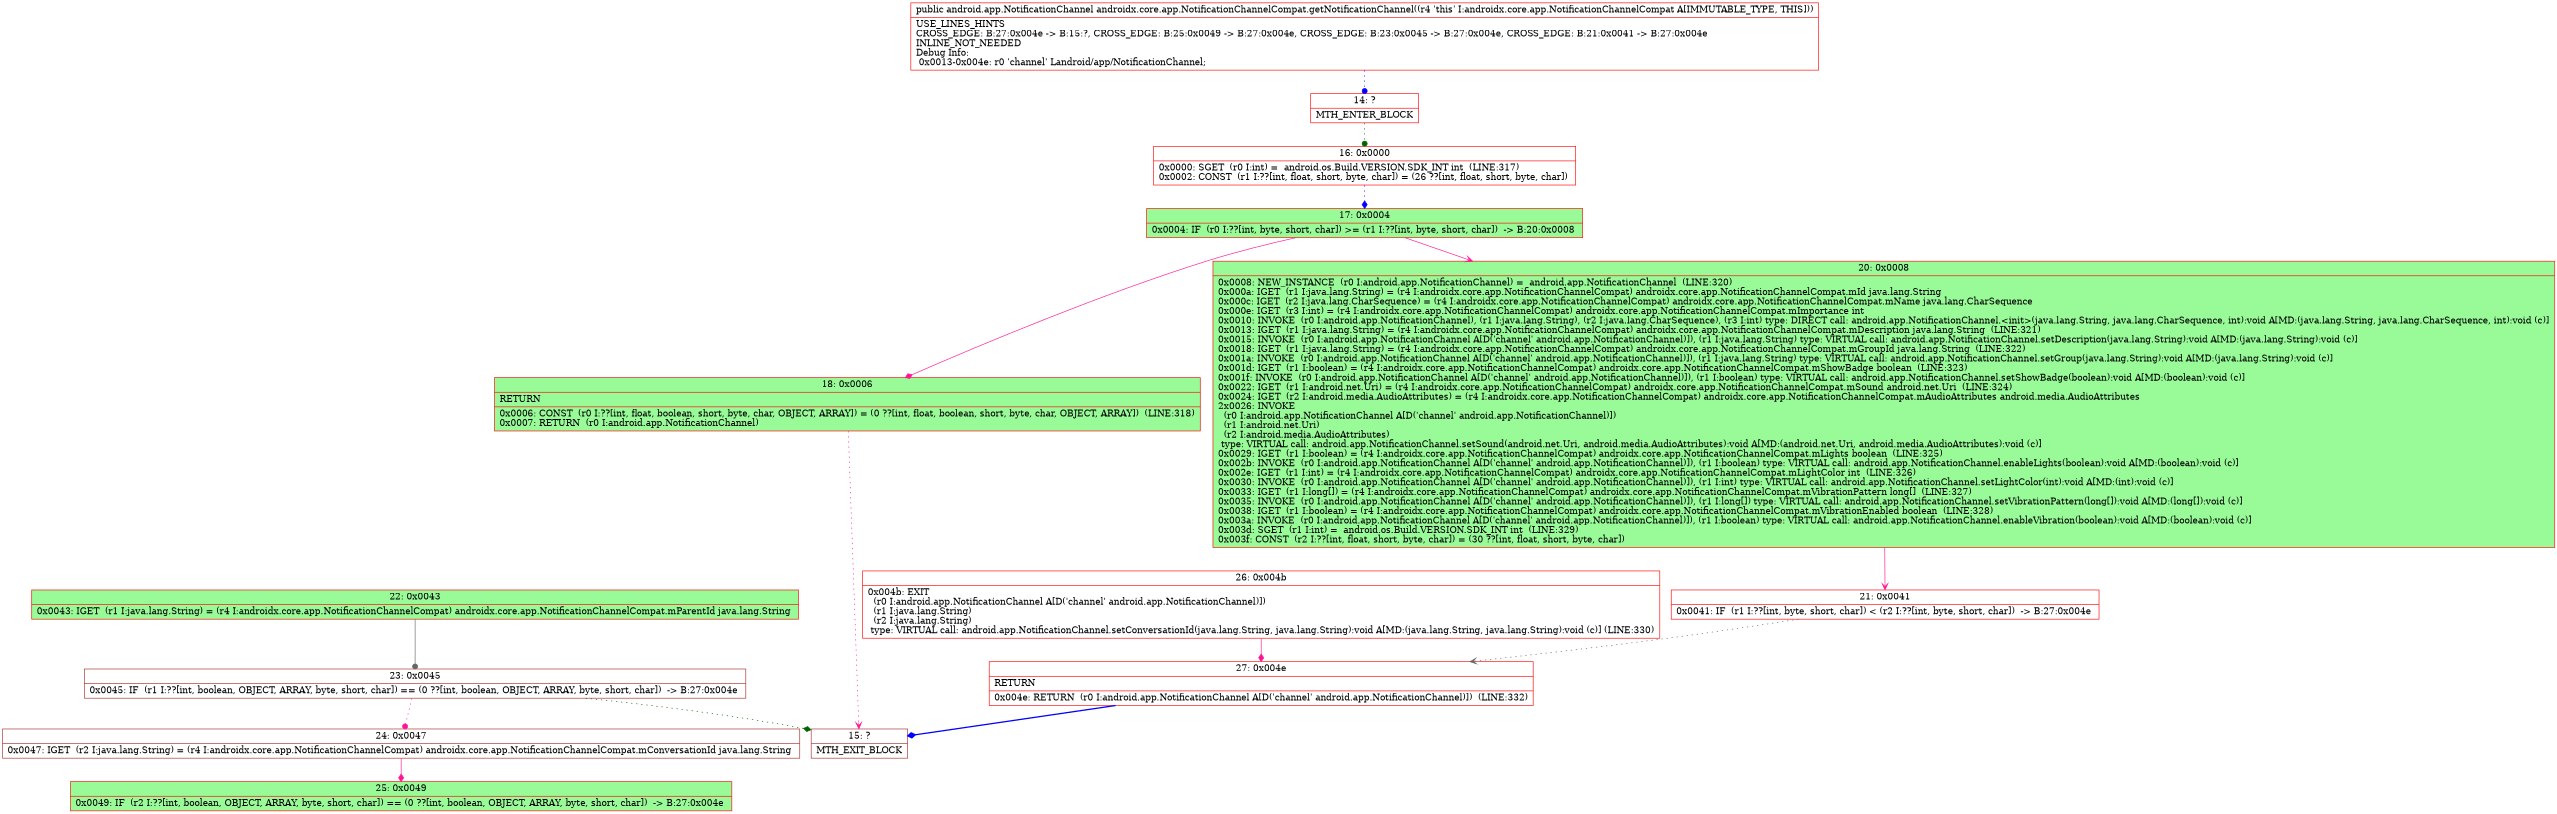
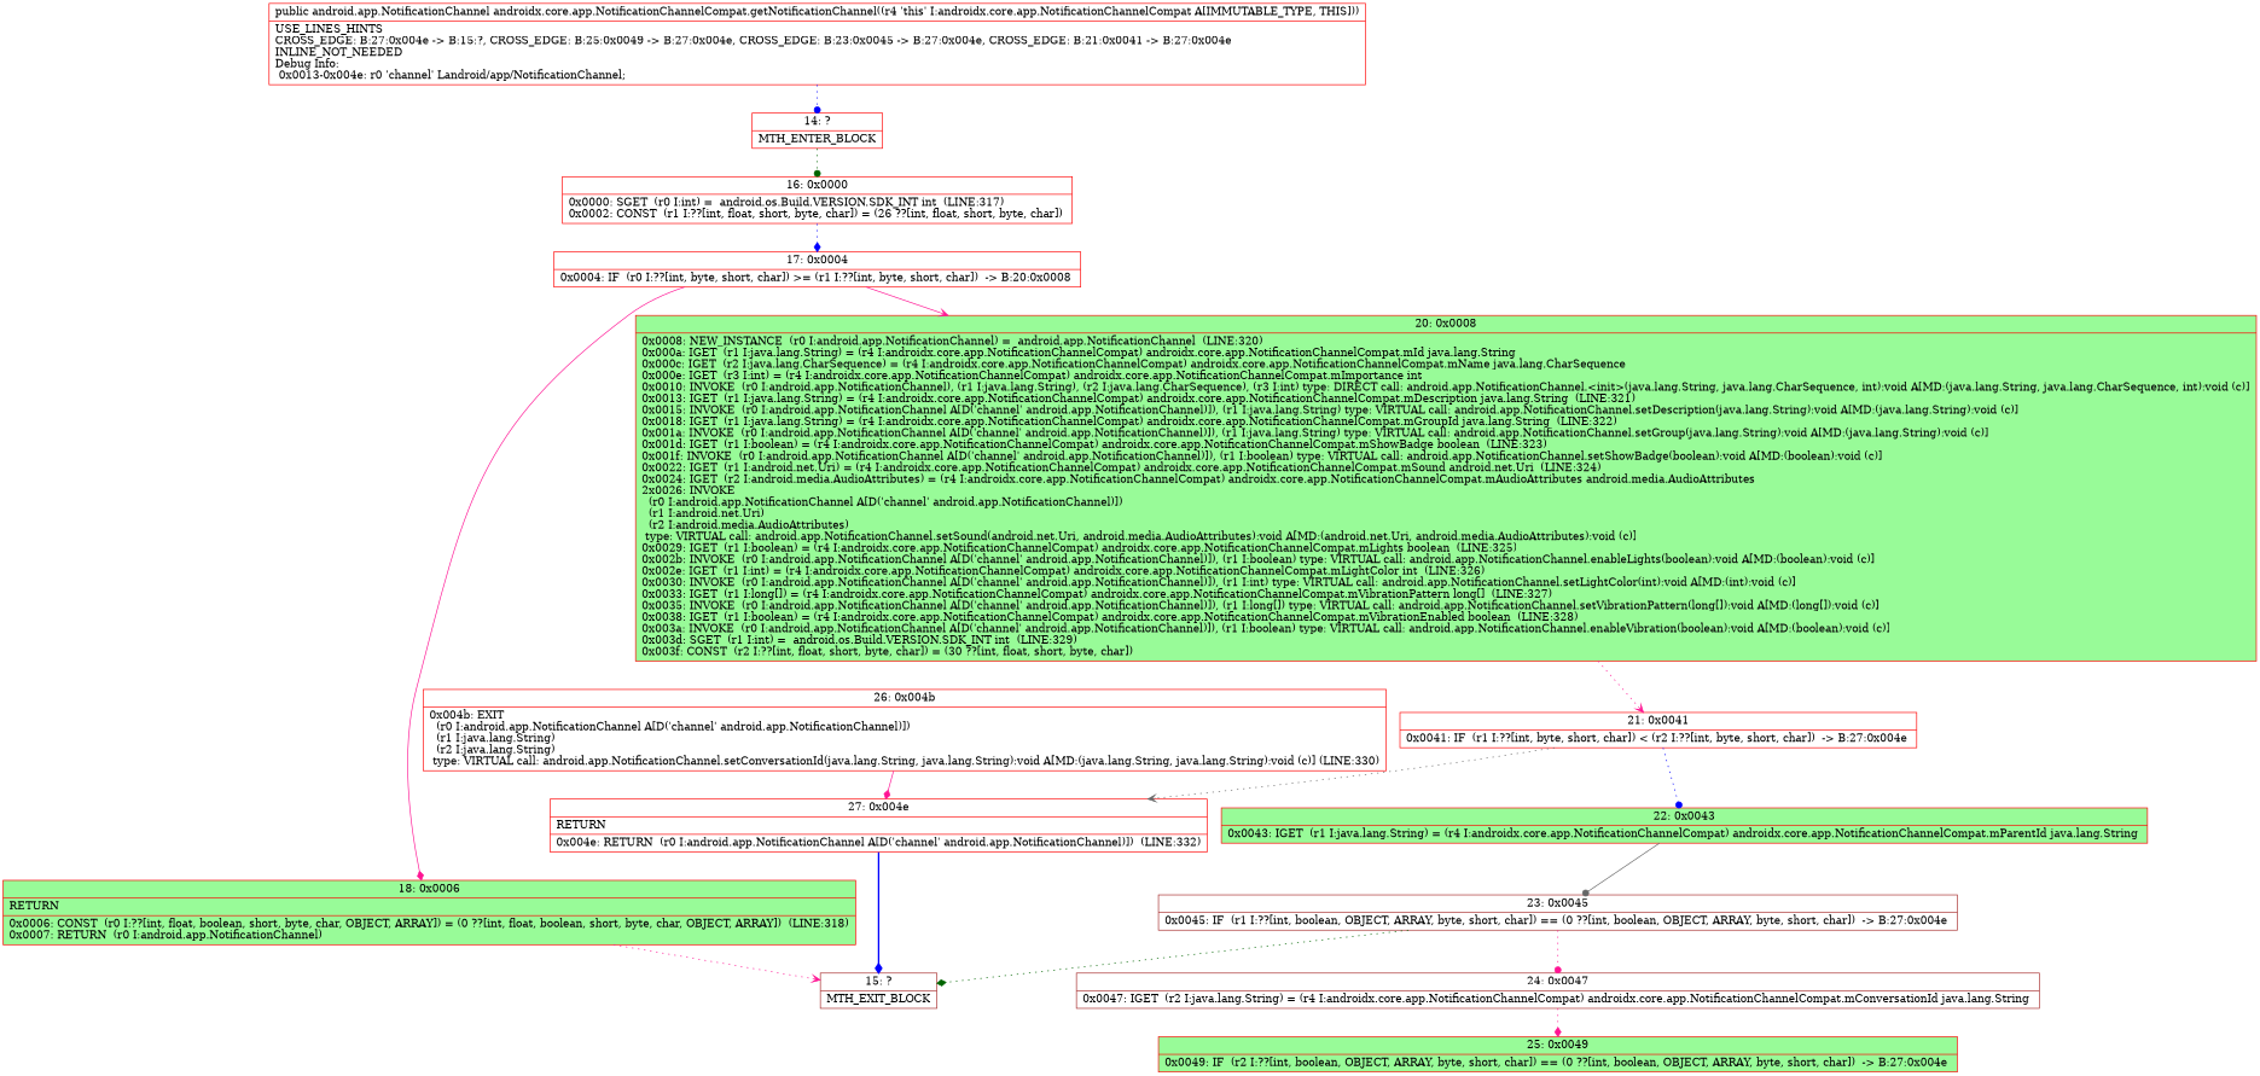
  digraph {
    node [color=red fillcolor=white shape=record style=filled]
    edge [arrowhead=diamond color=deeppink style=dotted]
    n1 [label="{14\:\ ?|MTH_ENTER_BLOCK\l}"]
    n2 [label="{16\:\ 0x0000|0x0000: SGET  (r0 I:int) =  android.os.Build.VERSION.SDK_INT int  (LINE:317)\l0x0002: CONST  (r1 I:??[int, float, short, byte, char]) = (26 ??[int, float, short, byte, char]) \l}"]
-   n3 [fillcolor=palegreen label="{17\:\ 0x0004|0x0004: IF  (r0 I:??[int, byte, short, char]) \>= (r1 I:??[int, byte, short, char])  \-\> B:20:0x0008 \l}"]
+   n3 [label="{17\:\ 0x0004|0x0004: IF  (r0 I:??[int, byte, short, char]) \>= (r1 I:??[int, byte, short, char])  \-\> B:20:0x0008 \l}"]
    n4 [fillcolor=palegreen label="{18\:\ 0x0006|RETURN\l|0x0006: CONST  (r0 I:??[int, float, boolean, short, byte, char, OBJECT, ARRAY]) = (0 ??[int, float, boolean, short, byte, char, OBJECT, ARRAY])  (LINE:318)\l0x0007: RETURN  (r0 I:android.app.NotificationChannel) \l}"]
    n5 [fillcolor=palegreen label="{20\:\ 0x0008|0x0008: NEW_INSTANCE  (r0 I:android.app.NotificationChannel) =  android.app.NotificationChannel  (LINE:320)\l0x000a: IGET  (r1 I:java.lang.String) = (r4 I:androidx.core.app.NotificationChannelCompat) androidx.core.app.NotificationChannelCompat.mId java.lang.String \l0x000c: IGET  (r2 I:java.lang.CharSequence) = (r4 I:androidx.core.app.NotificationChannelCompat) androidx.core.app.NotificationChannelCompat.mName java.lang.CharSequence \l0x000e: IGET  (r3 I:int) = (r4 I:androidx.core.app.NotificationChannelCompat) androidx.core.app.NotificationChannelCompat.mImportance int \l0x0010: INVOKE  (r0 I:android.app.NotificationChannel), (r1 I:java.lang.String), (r2 I:java.lang.CharSequence), (r3 I:int) type: DIRECT call: android.app.NotificationChannel.\<init\>(java.lang.String, java.lang.CharSequence, int):void A[MD:(java.lang.String, java.lang.CharSequence, int):void (c)]\l0x0013: IGET  (r1 I:java.lang.String) = (r4 I:androidx.core.app.NotificationChannelCompat) androidx.core.app.NotificationChannelCompat.mDescription java.lang.String  (LINE:321)\l0x0015: INVOKE  (r0 I:android.app.NotificationChannel A[D('channel' android.app.NotificationChannel)]), (r1 I:java.lang.String) type: VIRTUAL call: android.app.NotificationChannel.setDescription(java.lang.String):void A[MD:(java.lang.String):void (c)]\l0x0018: IGET  (r1 I:java.lang.String) = (r4 I:androidx.core.app.NotificationChannelCompat) androidx.core.app.NotificationChannelCompat.mGroupId java.lang.String  (LINE:322)\l0x001a: INVOKE  (r0 I:android.app.NotificationChannel A[D('channel' android.app.NotificationChannel)]), (r1 I:java.lang.String) type: VIRTUAL call: android.app.NotificationChannel.setGroup(java.lang.String):void A[MD:(java.lang.String):void (c)]\l0x001d: IGET  (r1 I:boolean) = (r4 I:androidx.core.app.NotificationChannelCompat) androidx.core.app.NotificationChannelCompat.mShowBadge boolean  (LINE:323)\l0x001f: INVOKE  (r0 I:android.app.NotificationChannel A[D('channel' android.app.NotificationChannel)]), (r1 I:boolean) type: VIRTUAL call: android.app.NotificationChannel.setShowBadge(boolean):void A[MD:(boolean):void (c)]\l0x0022: IGET  (r1 I:android.net.Uri) = (r4 I:androidx.core.app.NotificationChannelCompat) androidx.core.app.NotificationChannelCompat.mSound android.net.Uri  (LINE:324)\l0x0024: IGET  (r2 I:android.media.AudioAttributes) = (r4 I:androidx.core.app.NotificationChannelCompat) androidx.core.app.NotificationChannelCompat.mAudioAttributes android.media.AudioAttributes \l2x0026: INVOKE  \l  (r0 I:android.app.NotificationChannel A[D('channel' android.app.NotificationChannel)])\l  (r1 I:android.net.Uri)\l  (r2 I:android.media.AudioAttributes)\l type: VIRTUAL call: android.app.NotificationChannel.setSound(android.net.Uri, android.media.AudioAttributes):void A[MD:(android.net.Uri, android.media.AudioAttributes):void (c)]\l0x0029: IGET  (r1 I:boolean) = (r4 I:androidx.core.app.NotificationChannelCompat) androidx.core.app.NotificationChannelCompat.mLights boolean  (LINE:325)\l0x002b: INVOKE  (r0 I:android.app.NotificationChannel A[D('channel' android.app.NotificationChannel)]), (r1 I:boolean) type: VIRTUAL call: android.app.NotificationChannel.enableLights(boolean):void A[MD:(boolean):void (c)]\l0x002e: IGET  (r1 I:int) = (r4 I:androidx.core.app.NotificationChannelCompat) androidx.core.app.NotificationChannelCompat.mLightColor int  (LINE:326)\l0x0030: INVOKE  (r0 I:android.app.NotificationChannel A[D('channel' android.app.NotificationChannel)]), (r1 I:int) type: VIRTUAL call: android.app.NotificationChannel.setLightColor(int):void A[MD:(int):void (c)]\l0x0033: IGET  (r1 I:long[]) = (r4 I:androidx.core.app.NotificationChannelCompat) androidx.core.app.NotificationChannelCompat.mVibrationPattern long[]  (LINE:327)\l0x0035: INVOKE  (r0 I:android.app.NotificationChannel A[D('channel' android.app.NotificationChannel)]), (r1 I:long[]) type: VIRTUAL call: android.app.NotificationChannel.setVibrationPattern(long[]):void A[MD:(long[]):void (c)]\l0x0038: IGET  (r1 I:boolean) = (r4 I:androidx.core.app.NotificationChannelCompat) androidx.core.app.NotificationChannelCompat.mVibrationEnabled boolean  (LINE:328)\l0x003a: INVOKE  (r0 I:android.app.NotificationChannel A[D('channel' android.app.NotificationChannel)]), (r1 I:boolean) type: VIRTUAL call: android.app.NotificationChannel.enableVibration(boolean):void A[MD:(boolean):void (c)]\l0x003d: SGET  (r1 I:int) =  android.os.Build.VERSION.SDK_INT int  (LINE:329)\l0x003f: CONST  (r2 I:??[int, float, short, byte, char]) = (30 ??[int, float, short, byte, char]) \l}"]
    n6 [color=brown label="{15\:\ ?|MTH_EXIT_BLOCK\l}"]
    n7 [label="{21\:\ 0x0041|0x0041: IF  (r1 I:??[int, byte, short, char]) \< (r2 I:??[int, byte, short, char])  \-\> B:27:0x004e \l}"]
    n8 [fillcolor=palegreen label="{22\:\ 0x0043|0x0043: IGET  (r1 I:java.lang.String) = (r4 I:androidx.core.app.NotificationChannelCompat) androidx.core.app.NotificationChannelCompat.mParentId java.lang.String \l}"]
    n9 [label="{27\:\ 0x004e|RETURN\l|0x004e: RETURN  (r0 I:android.app.NotificationChannel A[D('channel' android.app.NotificationChannel)])  (LINE:332)\l}"]
    n10 [color=brown label="{23\:\ 0x0045|0x0045: IF  (r1 I:??[int, boolean, OBJECT, ARRAY, byte, short, char]) == (0 ??[int, boolean, OBJECT, ARRAY, byte, short, char])  \-\> B:27:0x004e \l}"]
    n11 [color=brown label="{24\:\ 0x0047|0x0047: IGET  (r2 I:java.lang.String) = (r4 I:androidx.core.app.NotificationChannelCompat) androidx.core.app.NotificationChannelCompat.mConversationId java.lang.String \l}"]
    n12 [fillcolor=palegreen label="{25\:\ 0x0049|0x0049: IF  (r2 I:??[int, boolean, OBJECT, ARRAY, byte, short, char]) == (0 ??[int, boolean, OBJECT, ARRAY, byte, short, char])  \-\> B:27:0x004e \l}"]
    n13 [label="{26\:\ 0x004b|0x004b: EXIT  \l  (r0 I:android.app.NotificationChannel A[D('channel' android.app.NotificationChannel)])\l  (r1 I:java.lang.String)\l  (r2 I:java.lang.String)\l type: VIRTUAL call: android.app.NotificationChannel.setConversationId(java.lang.String, java.lang.String):void A[MD:(java.lang.String, java.lang.String):void (c)] (LINE:330)\l}"]
    n14 [label="{public android.app.NotificationChannel androidx.core.app.NotificationChannelCompat.getNotificationChannel((r4 'this' I:androidx.core.app.NotificationChannelCompat A[IMMUTABLE_TYPE, THIS]))  | USE_LINES_HINTS\lCROSS_EDGE: B:27:0x004e \-\> B:15:?, CROSS_EDGE: B:25:0x0049 \-\> B:27:0x004e, CROSS_EDGE: B:23:0x0045 \-\> B:27:0x004e, CROSS_EDGE: B:21:0x0041 \-\> B:27:0x004e\lINLINE_NOT_NEEDED\lDebug Info:\l  0x0013\-0x004e: r0 'channel' Landroid\/app\/NotificationChannel;\l}"]
    n1 -> n2 [arrowhead=dot color=darkgreen]
    n2 -> n3 [color=blue]
    n3 -> n4 [style=solid]
    n3 -> n5 [arrowhead=vee style=solid]
    n4 -> n6 [arrowhead=vee]
-   n5 -> n7 [arrowhead=vee style=solid]
+   n5 -> n7 [arrowhead=vee]
+   n7 -> n8 [arrowhead=dot color=blue]
    n7 -> n9 [arrowhead=vee color=gray40]
    n8 -> n10 [arrowhead=dot color=gray40 style=solid]
    n9 -> n6 [color=blue style=bold]
    n10 -> n6 [color=darkgreen]
    n10 -> n11 [arrowhead=dot]
-   n11 -> n12 [style=solid]
+   n11 -> n12
    n13 -> n9 [style=solid]
    n14 -> n1 [arrowhead=dot color=blue]
  }
